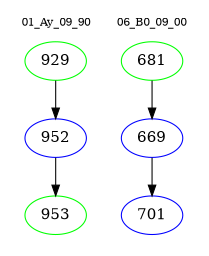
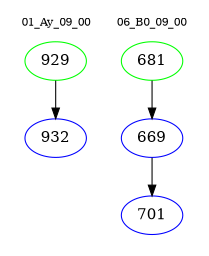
  digraph {
    node [color=green]
    edge [color=black]
    n1 [label=929]
-   n2 [color=blue label=952]
-   n3 [label=953]
+   n2 [color=blue label=932]
    n4 [label=681]
    n5 [color=blue label=669]
    n6 [color=blue label=701]
    subgraph cluster_1 {
      color=white
      fontsize=10
-     label="01_Ay_09_90"
+     label="01_Ay_09_00"
      n1
      n2
-     n3
    }
    subgraph cluster_2 {
      color=white
      fontsize=10
      label="06_B0_09_00"
      n4
      n5
      n6
    }
    n1 -> n2
-   n2 -> n3
    n4 -> n5
    n5 -> n6
  }
